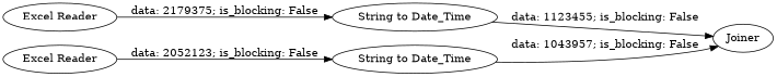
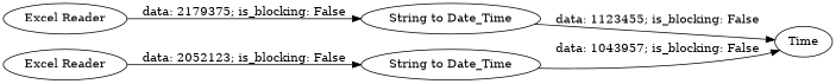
  digraph {
    rankdir=LR
    n1 [label="Excel Reader"]
    n2 [label="String to Date_Time"]
-   n3 [label=Joiner]
+   n3 [label=Time]
    n4 [label="String to Date_Time"]
    n5 [label="Excel Reader"]
    n1 -> n2 [label="data: 2179375; is_blocking: False"]
    n2 -> n3 [label="data: 1123455; is_blocking: False"]
    n4 -> n3 [label="data: 1043957; is_blocking: False"]
    n5 -> n4 [label="data: 2052123; is_blocking: False"]
  }
